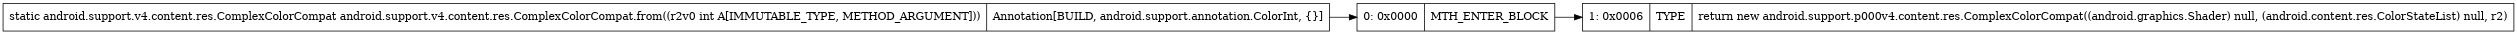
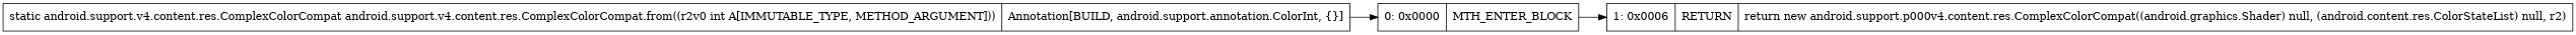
  digraph {
    rankdir=LR
    node [shape=record]
    n1 [label="{0\:\ 0x0000|MTH_ENTER_BLOCK\l}"]
-   n2 [label="{1\:\ 0x0006|TYPE\l|return new android.support.p000v4.content.res.ComplexColorCompat((android.graphics.Shader) null, (android.content.res.ColorStateList) null, r2)\l}"]
+   n2 [label="{1\:\ 0x0006|RETURN\l|return new android.support.p000v4.content.res.ComplexColorCompat((android.graphics.Shader) null, (android.content.res.ColorStateList) null, r2)\l}"]
    n3 [label="{static android.support.v4.content.res.ComplexColorCompat android.support.v4.content.res.ComplexColorCompat.from((r2v0 int A[IMMUTABLE_TYPE, METHOD_ARGUMENT]))  | Annotation[BUILD, android.support.annotation.ColorInt, \{\}]\l}"]
    n1 -> n2
    n3 -> n1
  }
